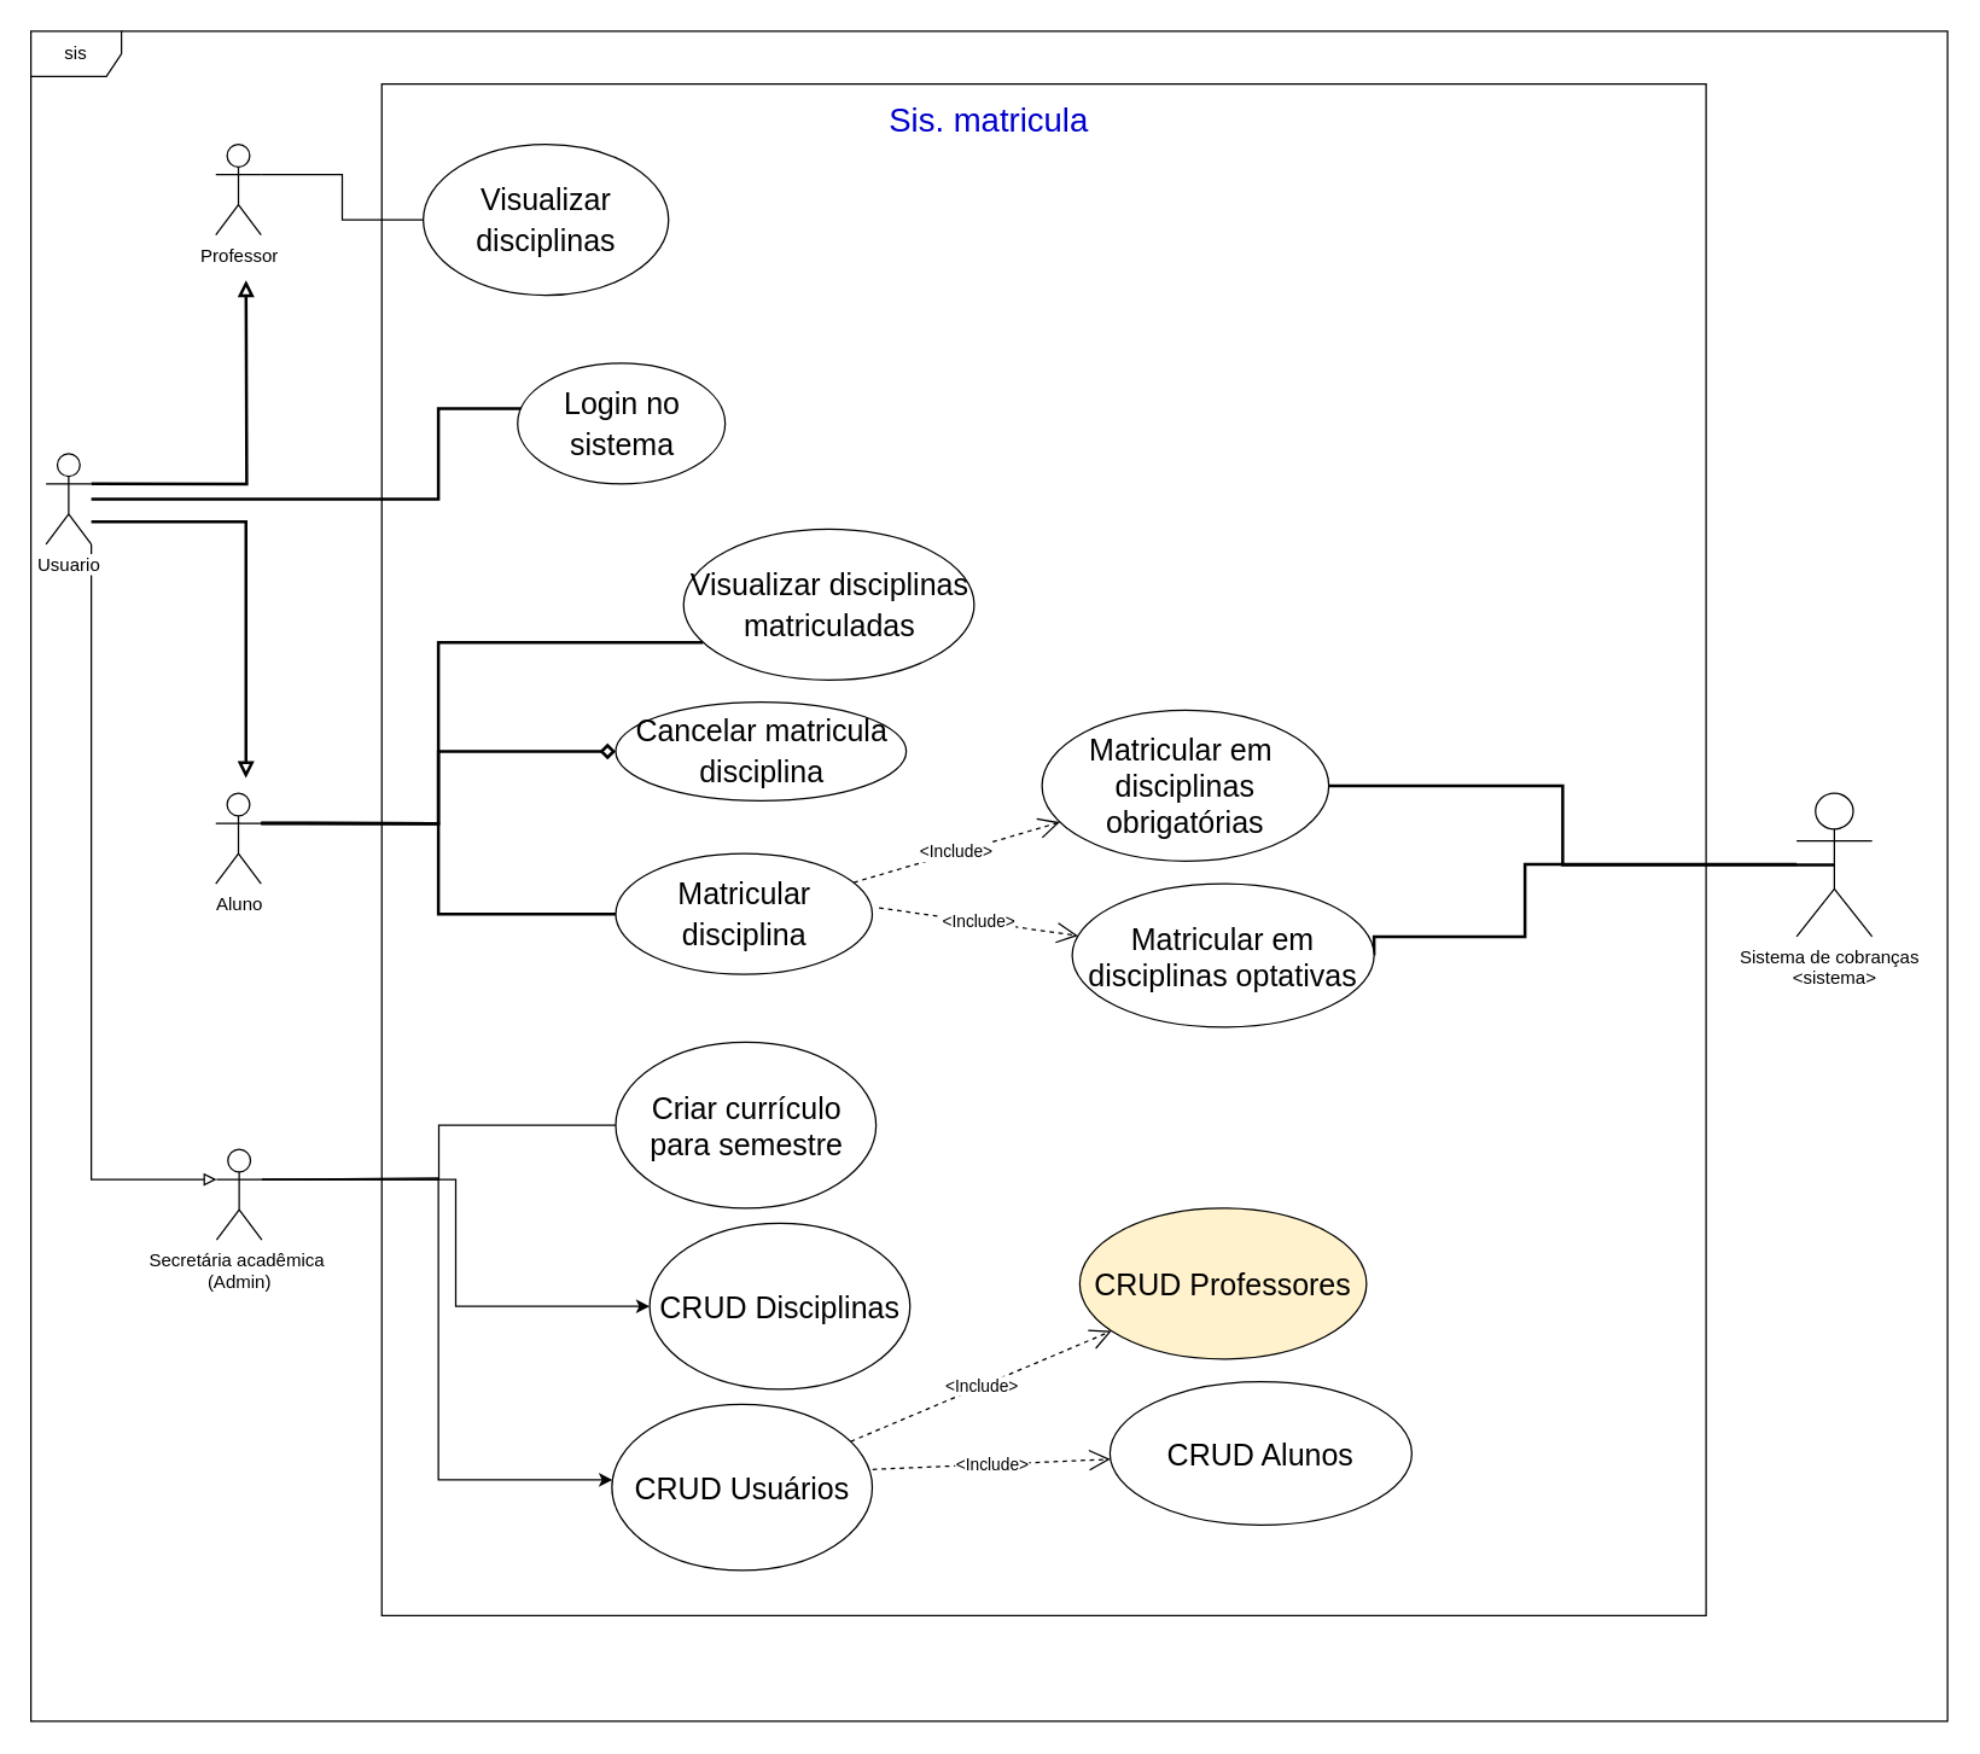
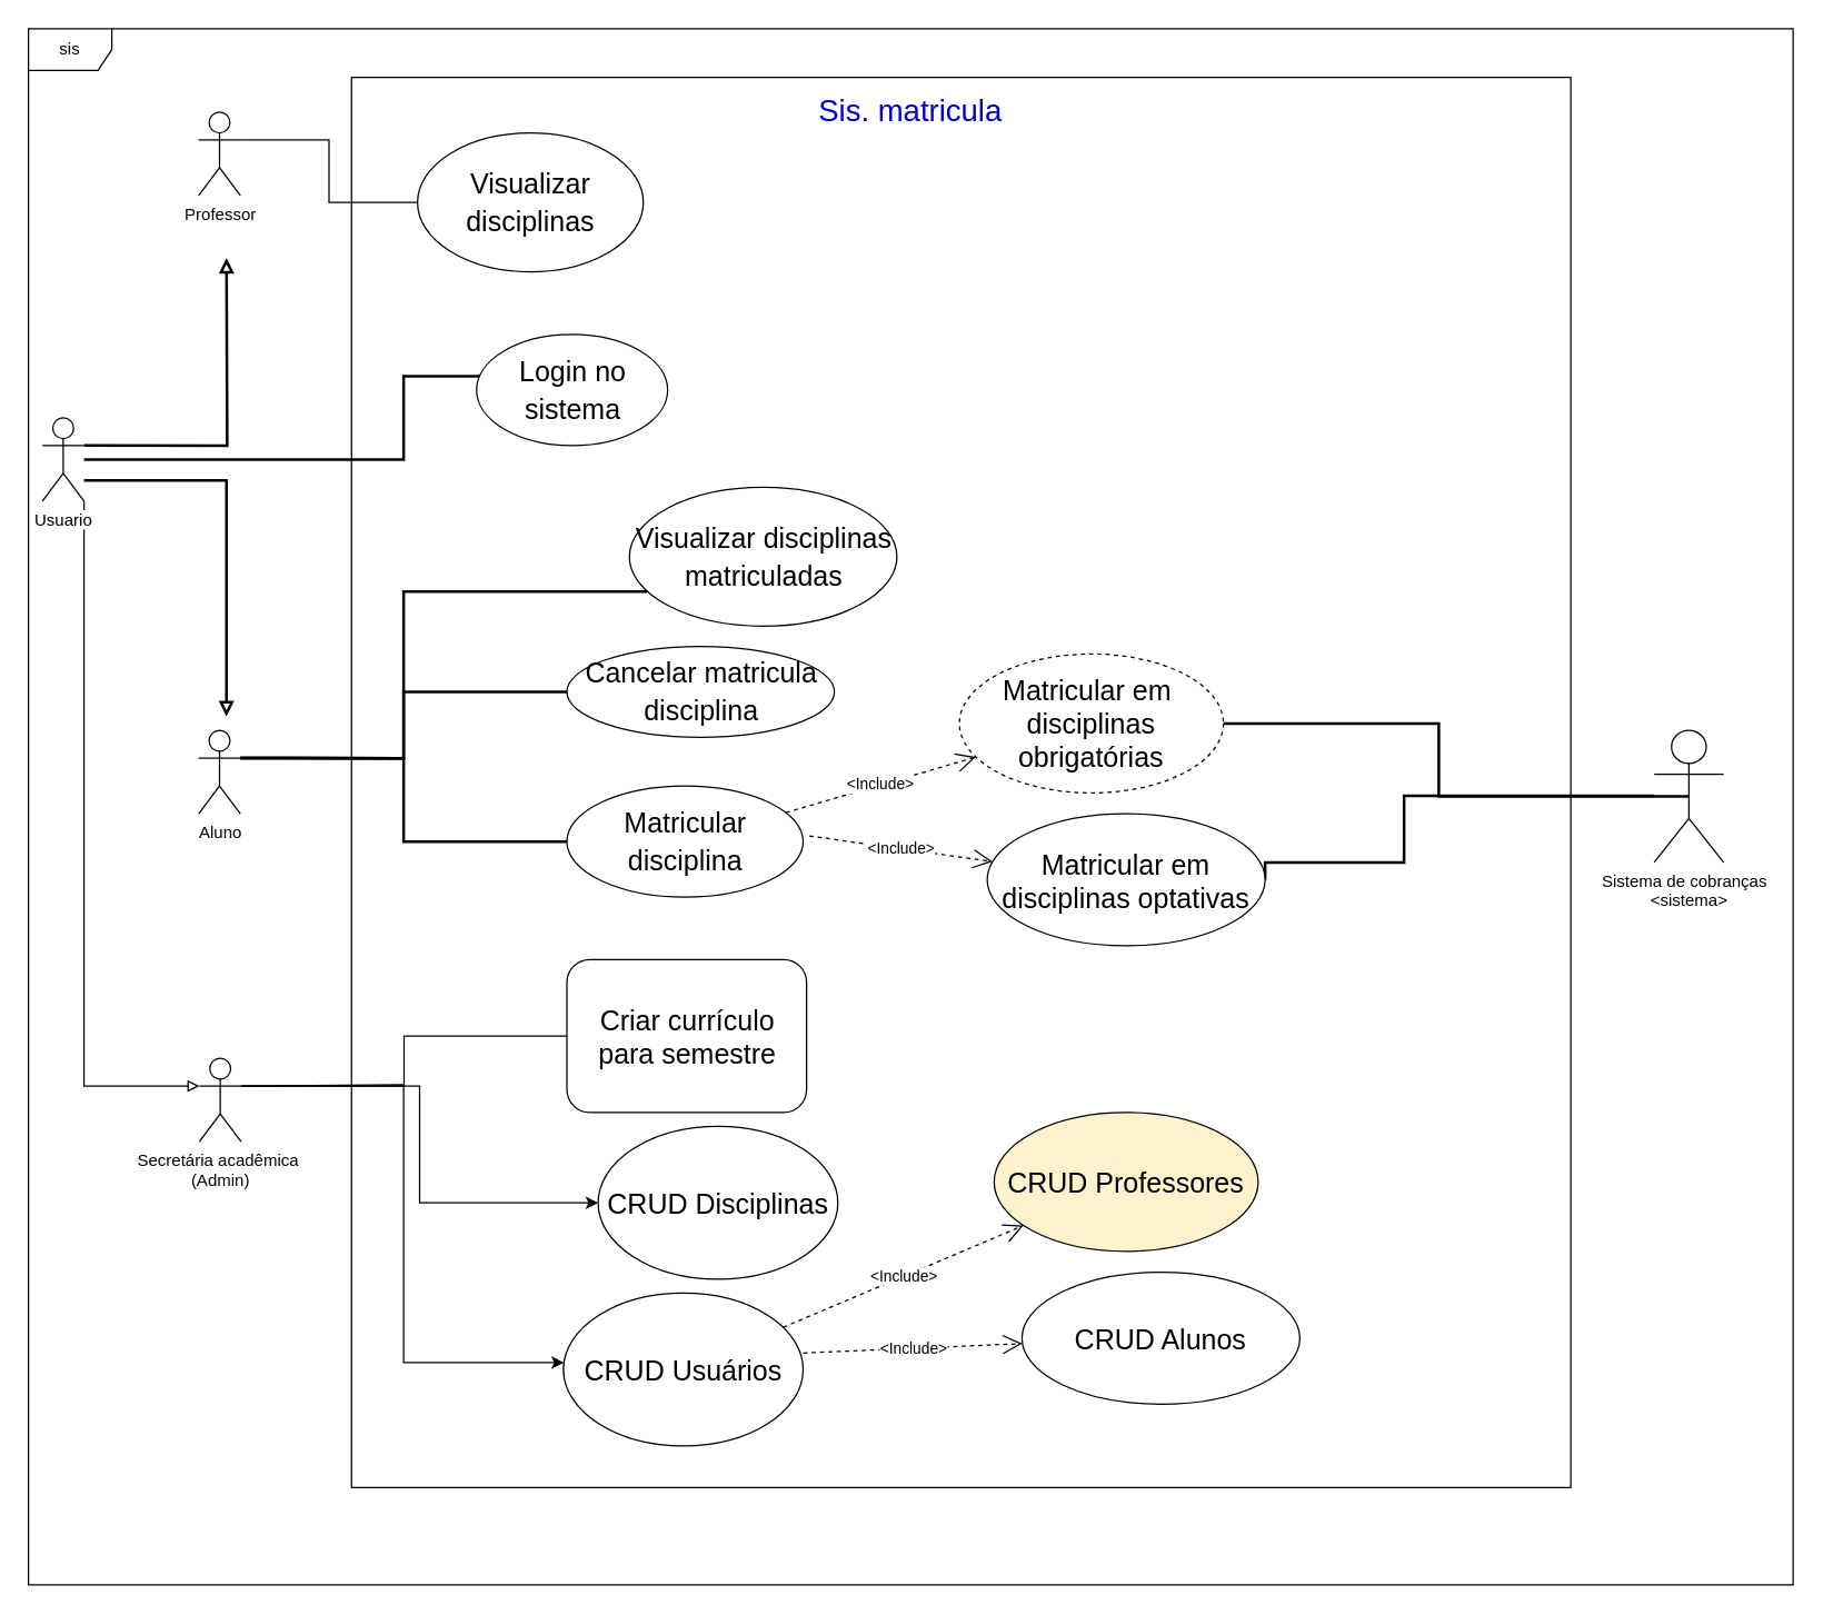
  <mxCell id="0" />
  <mxCell id="1" parent="0" />
  <mxCell id="2" value="sis" style="shape=umlFrame;whiteSpace=wrap;html=1;movable=1;resizable=1;rotatable=1;deletable=1;editable=1;connectable=1;locked=0;" parent="1" vertex="1"><mxGeometry x="20" y="20" width="1270" height="1120" as="geometry" /></mxCell>
  <mxCell id="3" value="" style="rounded=0;whiteSpace=wrap;html=1;" parent="1" vertex="1"><mxGeometry x="252.5" y="55" width="877.5" height="1015" as="geometry" /></mxCell>
  <mxCell id="4" style="edgeStyle=orthogonalEdgeStyle;rounded=0;orthogonalLoop=1;jettySize=auto;html=1;exitX=1;exitY=0.333;exitDx=0;exitDy=0;exitPerimeter=0;endArrow=none;endFill=0;" parent="1" source="5" target="20" edge="1"><mxGeometry relative="1" as="geometry" /></mxCell>
- <mxCell id="5" value="Professor" style="shape=umlActor;verticalLabelPosition=bottom;labelBackgroundColor=#ffffff;verticalAlign=top;html=1;" parent="1" vertex="1"><mxGeometry x="142.5" y="95" width="30" height="60" as="geometry" /></mxCell>
- <mxCell id="6" style="edgeStyle=orthogonalEdgeStyle;rounded=0;orthogonalLoop=1;jettySize=auto;html=1;exitX=1;exitY=0.333;exitDx=0;exitDy=0;exitPerimeter=0;endArrow=diamond;endFill=0;fontSize=22;strokeWidth=2;" parent="1" source="9" target="12" edge="1"><mxGeometry relative="1" as="geometry" /></mxCell>
+ <mxCell id="5" value="Professor" style="shape=umlActor;verticalLabelPosition=bottom;labelBackgroundColor=#ffffff;verticalAlign=top;html=1;" parent="1" vertex="1"><mxGeometry x="142.5" y="80" width="30" height="60" as="geometry" /></mxCell>
+ <mxCell id="6" style="edgeStyle=orthogonalEdgeStyle;rounded=0;orthogonalLoop=1;jettySize=auto;html=1;exitX=1;exitY=0.333;exitDx=0;exitDy=0;exitPerimeter=0;endArrow=none;endFill=0;fontSize=22;strokeWidth=2;" parent="1" source="9" target="12" edge="1"><mxGeometry relative="1" as="geometry" /></mxCell>
  <mxCell id="7" style="edgeStyle=orthogonalEdgeStyle;rounded=0;orthogonalLoop=1;jettySize=auto;html=1;exitX=1;exitY=0.333;exitDx=0;exitDy=0;exitPerimeter=0;endArrow=none;endFill=0;fontSize=22;strokeWidth=2;" parent="1" source="9" target="11" edge="1"><mxGeometry relative="1" as="geometry"><Array as="points"><mxPoint x="290" y="545" /><mxPoint x="290" y="605" /></Array></mxGeometry></mxCell>
  <mxCell id="8" style="edgeStyle=orthogonalEdgeStyle;rounded=0;orthogonalLoop=1;jettySize=auto;html=1;exitX=1;exitY=0.333;exitDx=0;exitDy=0;exitPerimeter=0;endArrow=none;endFill=0;strokeWidth=2;fontSize=22;" parent="1" source="9" target="19" edge="1"><mxGeometry relative="1" as="geometry"><Array as="points"><mxPoint x="290" y="545" /><mxPoint x="290" y="425" /></Array></mxGeometry></mxCell>
  <mxCell id="9" value="Aluno" style="shape=umlActor;verticalLabelPosition=bottom;labelBackgroundColor=#ffffff;verticalAlign=top;html=1;" parent="1" vertex="1"><mxGeometry x="142.5" y="525" width="30" height="60" as="geometry" /></mxCell>
  <mxCell id="10" value="&lt;font color=&quot;#0000cc&quot;&gt;Sis. matricula&lt;/font&gt;" style="text;html=1;strokeColor=none;fillColor=none;align=center;verticalAlign=middle;whiteSpace=wrap;rounded=0;fontSize=22;" parent="1" vertex="1"><mxGeometry x="560" y="70" width="190" height="20" as="geometry" /></mxCell>
  <mxCell id="11" value="&lt;font style=&quot;font-size: 20px;&quot;&gt;Matricular disciplina&lt;/font&gt;" style="ellipse;whiteSpace=wrap;html=1;fontSize=22;" parent="1" vertex="1"><mxGeometry x="407.5" y="565" width="170" height="80" as="geometry" /></mxCell>
  <mxCell id="12" value="&lt;font style=&quot;font-size: 20px;&quot;&gt;Cancelar matricula disciplina&lt;/font&gt;" style="ellipse;whiteSpace=wrap;html=1;fontSize=22;" parent="1" vertex="1"><mxGeometry x="407.5" y="464.5" width="192.5" height="65.5" as="geometry" /></mxCell>
  <mxCell id="13" style="edgeStyle=orthogonalEdgeStyle;rounded=0;orthogonalLoop=1;jettySize=auto;html=1;endArrow=block;endFill=0;fontSize=22;strokeWidth=2;" parent="1" source="17" edge="1"><mxGeometry relative="1" as="geometry"><mxPoint x="162.5" y="515" as="targetPoint" /><Array as="points"><mxPoint x="162.5" y="345" /></Array></mxGeometry></mxCell>
  <mxCell id="14" style="edgeStyle=orthogonalEdgeStyle;rounded=0;orthogonalLoop=1;jettySize=auto;html=1;exitX=1;exitY=0.333;exitDx=0;exitDy=0;exitPerimeter=0;endArrow=block;endFill=0;fontSize=22;strokeWidth=2;" parent="1" source="17" edge="1"><mxGeometry relative="1" as="geometry"><mxPoint x="162.5" y="185" as="targetPoint" /></mxGeometry></mxCell>
  <mxCell id="15" style="edgeStyle=orthogonalEdgeStyle;rounded=0;orthogonalLoop=1;jettySize=auto;html=1;endArrow=none;endFill=0;strokeWidth=2;fontSize=22;" parent="1" source="17" target="18" edge="1"><mxGeometry relative="1" as="geometry"><Array as="points"><mxPoint x="290" y="330" /><mxPoint x="290" y="270" /></Array></mxGeometry></mxCell>
  <mxCell id="16" style="edgeStyle=orthogonalEdgeStyle;rounded=0;orthogonalLoop=1;jettySize=auto;html=1;exitX=1;exitY=1;exitDx=0;exitDy=0;exitPerimeter=0;entryX=0;entryY=0.333;entryDx=0;entryDy=0;entryPerimeter=0;endArrow=block;endFill=0;" parent="1" source="17" target="30" edge="1"><mxGeometry relative="1" as="geometry" /></mxCell>
  <mxCell id="17" value="Usuario" style="shape=umlActor;verticalLabelPosition=bottom;labelBackgroundColor=#ffffff;verticalAlign=top;html=1;" parent="1" vertex="1"><mxGeometry x="30" y="300" width="30" height="60" as="geometry" /></mxCell>
  <mxCell id="18" value="&lt;font style=&quot;font-size: 20px;&quot;&gt;Login no sistema&lt;/font&gt;" style="ellipse;whiteSpace=wrap;html=1;fontSize=22;" parent="1" vertex="1"><mxGeometry x="342.5" y="240" width="137.5" height="80" as="geometry" /></mxCell>
  <mxCell id="19" value="&lt;font style=&quot;font-size: 20px;&quot;&gt;Visualizar disciplinas matriculadas&lt;/font&gt;" style="ellipse;whiteSpace=wrap;html=1;fontSize=22;" parent="1" vertex="1"><mxGeometry x="452.5" y="350" width="192.5" height="100" as="geometry" /></mxCell>
- <mxCell id="20" value="&lt;font style=&quot;font-size: 20px;&quot;&gt;Visualizar disciplinas&lt;/font&gt;" style="ellipse;whiteSpace=wrap;html=1;fontSize=22;" parent="1" vertex="1"><mxGeometry x="280" y="95" width="162.5" height="100" as="geometry" /></mxCell>
+ <mxCell id="20" value="&lt;font style=&quot;font-size: 20px;&quot;&gt;Visualizar disciplinas&lt;/font&gt;" style="ellipse;whiteSpace=wrap;html=1;fontSize=22;" parent="1" vertex="1"><mxGeometry x="300" y="95" width="162.5" height="100" as="geometry" /></mxCell>
  <mxCell id="21" value="&amp;lt;Include&amp;gt;" style="endArrow=open;endSize=12;dashed=1;html=1;rounded=0;" parent="1" source="11" target="23" edge="1"><mxGeometry x="-0.0" width="160" relative="1" as="geometry"><mxPoint x="620" y="280" as="sourcePoint" /><mxPoint x="713.812" y="566.393" as="targetPoint" /><mxPoint as="offset" /></mxGeometry></mxCell>
  <mxCell id="22" style="edgeStyle=orthogonalEdgeStyle;rounded=0;orthogonalLoop=1;jettySize=auto;html=1;exitX=1;exitY=0.5;exitDx=0;exitDy=0;entryX=0.5;entryY=0.5;entryDx=0;entryDy=0;entryPerimeter=0;endArrow=none;endFill=0;strokeWidth=2;" parent="1" source="23" target="27" edge="1"><mxGeometry relative="1" as="geometry" /></mxCell>
- <mxCell id="23" value="&lt;font style=&quot;font-size: 20px;&quot;&gt;Matricular em&amp;nbsp; disciplinas obrigatórias&lt;/font&gt;" style="ellipse;whiteSpace=wrap;html=1;" parent="1" vertex="1"><mxGeometry x="690" y="470" width="190" height="100" as="geometry" /></mxCell>
+ <mxCell id="23" value="&lt;font style=&quot;font-size: 20px;&quot;&gt;Matricular em&amp;nbsp; disciplinas obrigatórias&lt;/font&gt;" style="ellipse;whiteSpace=wrap;html=1;dashed=1;" parent="1" vertex="1"><mxGeometry x="690" y="470" width="190" height="100" as="geometry" /></mxCell>
  <mxCell id="24" style="edgeStyle=orthogonalEdgeStyle;rounded=0;orthogonalLoop=1;jettySize=auto;html=1;exitX=1;exitY=0.5;exitDx=0;exitDy=0;endArrow=none;endFill=0;strokeWidth=2;" parent="1" source="25" target="27" edge="1"><mxGeometry relative="1" as="geometry"><Array as="points"><mxPoint x="1010" y="620" /><mxPoint x="1010" y="572" /></Array></mxGeometry></mxCell>
  <mxCell id="25" value="&lt;font style=&quot;font-size: 20px;&quot;&gt;Matricular em disciplinas optativas&lt;/font&gt;" style="ellipse;whiteSpace=wrap;html=1;" parent="1" vertex="1"><mxGeometry x="710" y="585" width="200" height="95" as="geometry" /></mxCell>
  <mxCell id="26" value="&amp;lt;Include&amp;gt;" style="endArrow=open;endSize=12;dashed=1;html=1;rounded=0;" parent="1" target="25" edge="1"><mxGeometry x="-0.0" width="160" relative="1" as="geometry"><mxPoint x="582" y="601" as="sourcePoint" /><mxPoint x="723.812" y="576.393" as="targetPoint" /><mxPoint as="offset" /></mxGeometry></mxCell>
  <mxCell id="27" value="Sistema de cobranças&amp;nbsp;&amp;nbsp;&lt;br&gt;&amp;lt;sistema&amp;gt;" style="shape=umlActor;verticalLabelPosition=bottom;verticalAlign=top;html=1;" parent="1" vertex="1"><mxGeometry x="1190" y="525" width="50" height="95" as="geometry" /></mxCell>
  <mxCell id="28" style="edgeStyle=orthogonalEdgeStyle;rounded=0;orthogonalLoop=1;jettySize=auto;html=1;exitX=1;exitY=0.333;exitDx=0;exitDy=0;exitPerimeter=0;endArrow=none;endFill=0;" parent="1" source="30" target="31" edge="1"><mxGeometry relative="1" as="geometry" /></mxCell>
  <mxCell id="29" style="edgeStyle=orthogonalEdgeStyle;rounded=0;orthogonalLoop=1;jettySize=auto;html=1;exitX=1;exitY=0.333;exitDx=0;exitDy=0;exitPerimeter=0;" parent="1" source="30" target="32" edge="1"><mxGeometry relative="1" as="geometry" /></mxCell>
  <mxCell id="30" value="Secretária acadêmica&amp;nbsp;&lt;br&gt;(Admin)" style="shape=umlActor;verticalLabelPosition=bottom;verticalAlign=top;html=1;" parent="1" vertex="1"><mxGeometry x="143" y="761" width="30" height="60" as="geometry" /></mxCell>
- <mxCell id="31" value="&lt;font style=&quot;font-size: 20px;&quot;&gt;Criar currículo para semestre&lt;/font&gt;" style="ellipse;whiteSpace=wrap;html=1;" parent="1" vertex="1"><mxGeometry x="407.5" y="690" width="172.5" height="110" as="geometry" /></mxCell>
+ <mxCell id="31" value="&lt;font style=&quot;font-size: 20px;&quot;&gt;Criar currículo para semestre&lt;/font&gt;" style="whiteSpace=wrap;html=1;rounded=1;" parent="1" vertex="1"><mxGeometry x="407.5" y="690" width="172.5" height="110" as="geometry" /></mxCell>
  <mxCell id="32" value="&lt;span style=&quot;font-size: 20px;&quot;&gt;CRUD Disciplinas&lt;/span&gt;" style="ellipse;whiteSpace=wrap;html=1;" parent="1" vertex="1"><mxGeometry x="430" y="810" width="172.5" height="110" as="geometry" /></mxCell>
  <mxCell id="33" value="&lt;span style=&quot;font-size: 20px;&quot;&gt;CRUD Usuários&lt;/span&gt;" style="ellipse;whiteSpace=wrap;html=1;" parent="1" vertex="1"><mxGeometry x="405" y="930" width="172.5" height="110" as="geometry" /></mxCell>
  <mxCell id="34" value="&lt;span style=&quot;font-size: 20px;&quot;&gt;CRUD Professores&lt;/span&gt;" style="ellipse;whiteSpace=wrap;html=1;fillColor=#fff2cc;" parent="1" vertex="1"><mxGeometry x="715" y="800" width="190" height="100" as="geometry" /></mxCell>
  <mxCell id="35" value="&amp;lt;Include&amp;gt;" style="endArrow=open;endSize=12;dashed=1;html=1;rounded=0;" parent="1" source="33" target="34" edge="1"><mxGeometry x="-0.0" width="160" relative="1" as="geometry"><mxPoint x="590" y="914" as="sourcePoint" /><mxPoint x="738.812" y="896.393" as="targetPoint" /><mxPoint as="offset" /></mxGeometry></mxCell>
  <mxCell id="36" value="&amp;lt;Include&amp;gt;" style="endArrow=open;endSize=12;dashed=1;html=1;rounded=0;exitX=1.001;exitY=0.392;exitDx=0;exitDy=0;exitPerimeter=0;" parent="1" source="33" target="37" edge="1"><mxGeometry x="-0.0" width="160" relative="1" as="geometry"><mxPoint x="550" y="970" as="sourcePoint" /><mxPoint x="748.812" y="906.393" as="targetPoint" /><mxPoint as="offset" /></mxGeometry></mxCell>
  <mxCell id="37" value="&lt;span style=&quot;font-size: 20px;&quot;&gt;CRUD Alunos&lt;/span&gt;" style="ellipse;whiteSpace=wrap;html=1;" parent="1" vertex="1"><mxGeometry x="735" y="915" width="200" height="95" as="geometry" /></mxCell>
  <mxCell id="38" style="edgeStyle=orthogonalEdgeStyle;rounded=0;orthogonalLoop=1;jettySize=auto;html=1;exitX=1;exitY=0.333;exitDx=0;exitDy=0;exitPerimeter=0;" parent="1" source="30" target="33" edge="1"><mxGeometry relative="1" as="geometry"><mxPoint x="183" y="790" as="sourcePoint" /><mxPoint x="415" y="875" as="targetPoint" /><Array as="points"><mxPoint x="290" y="780" /><mxPoint x="290" y="980" /></Array></mxGeometry></mxCell>
